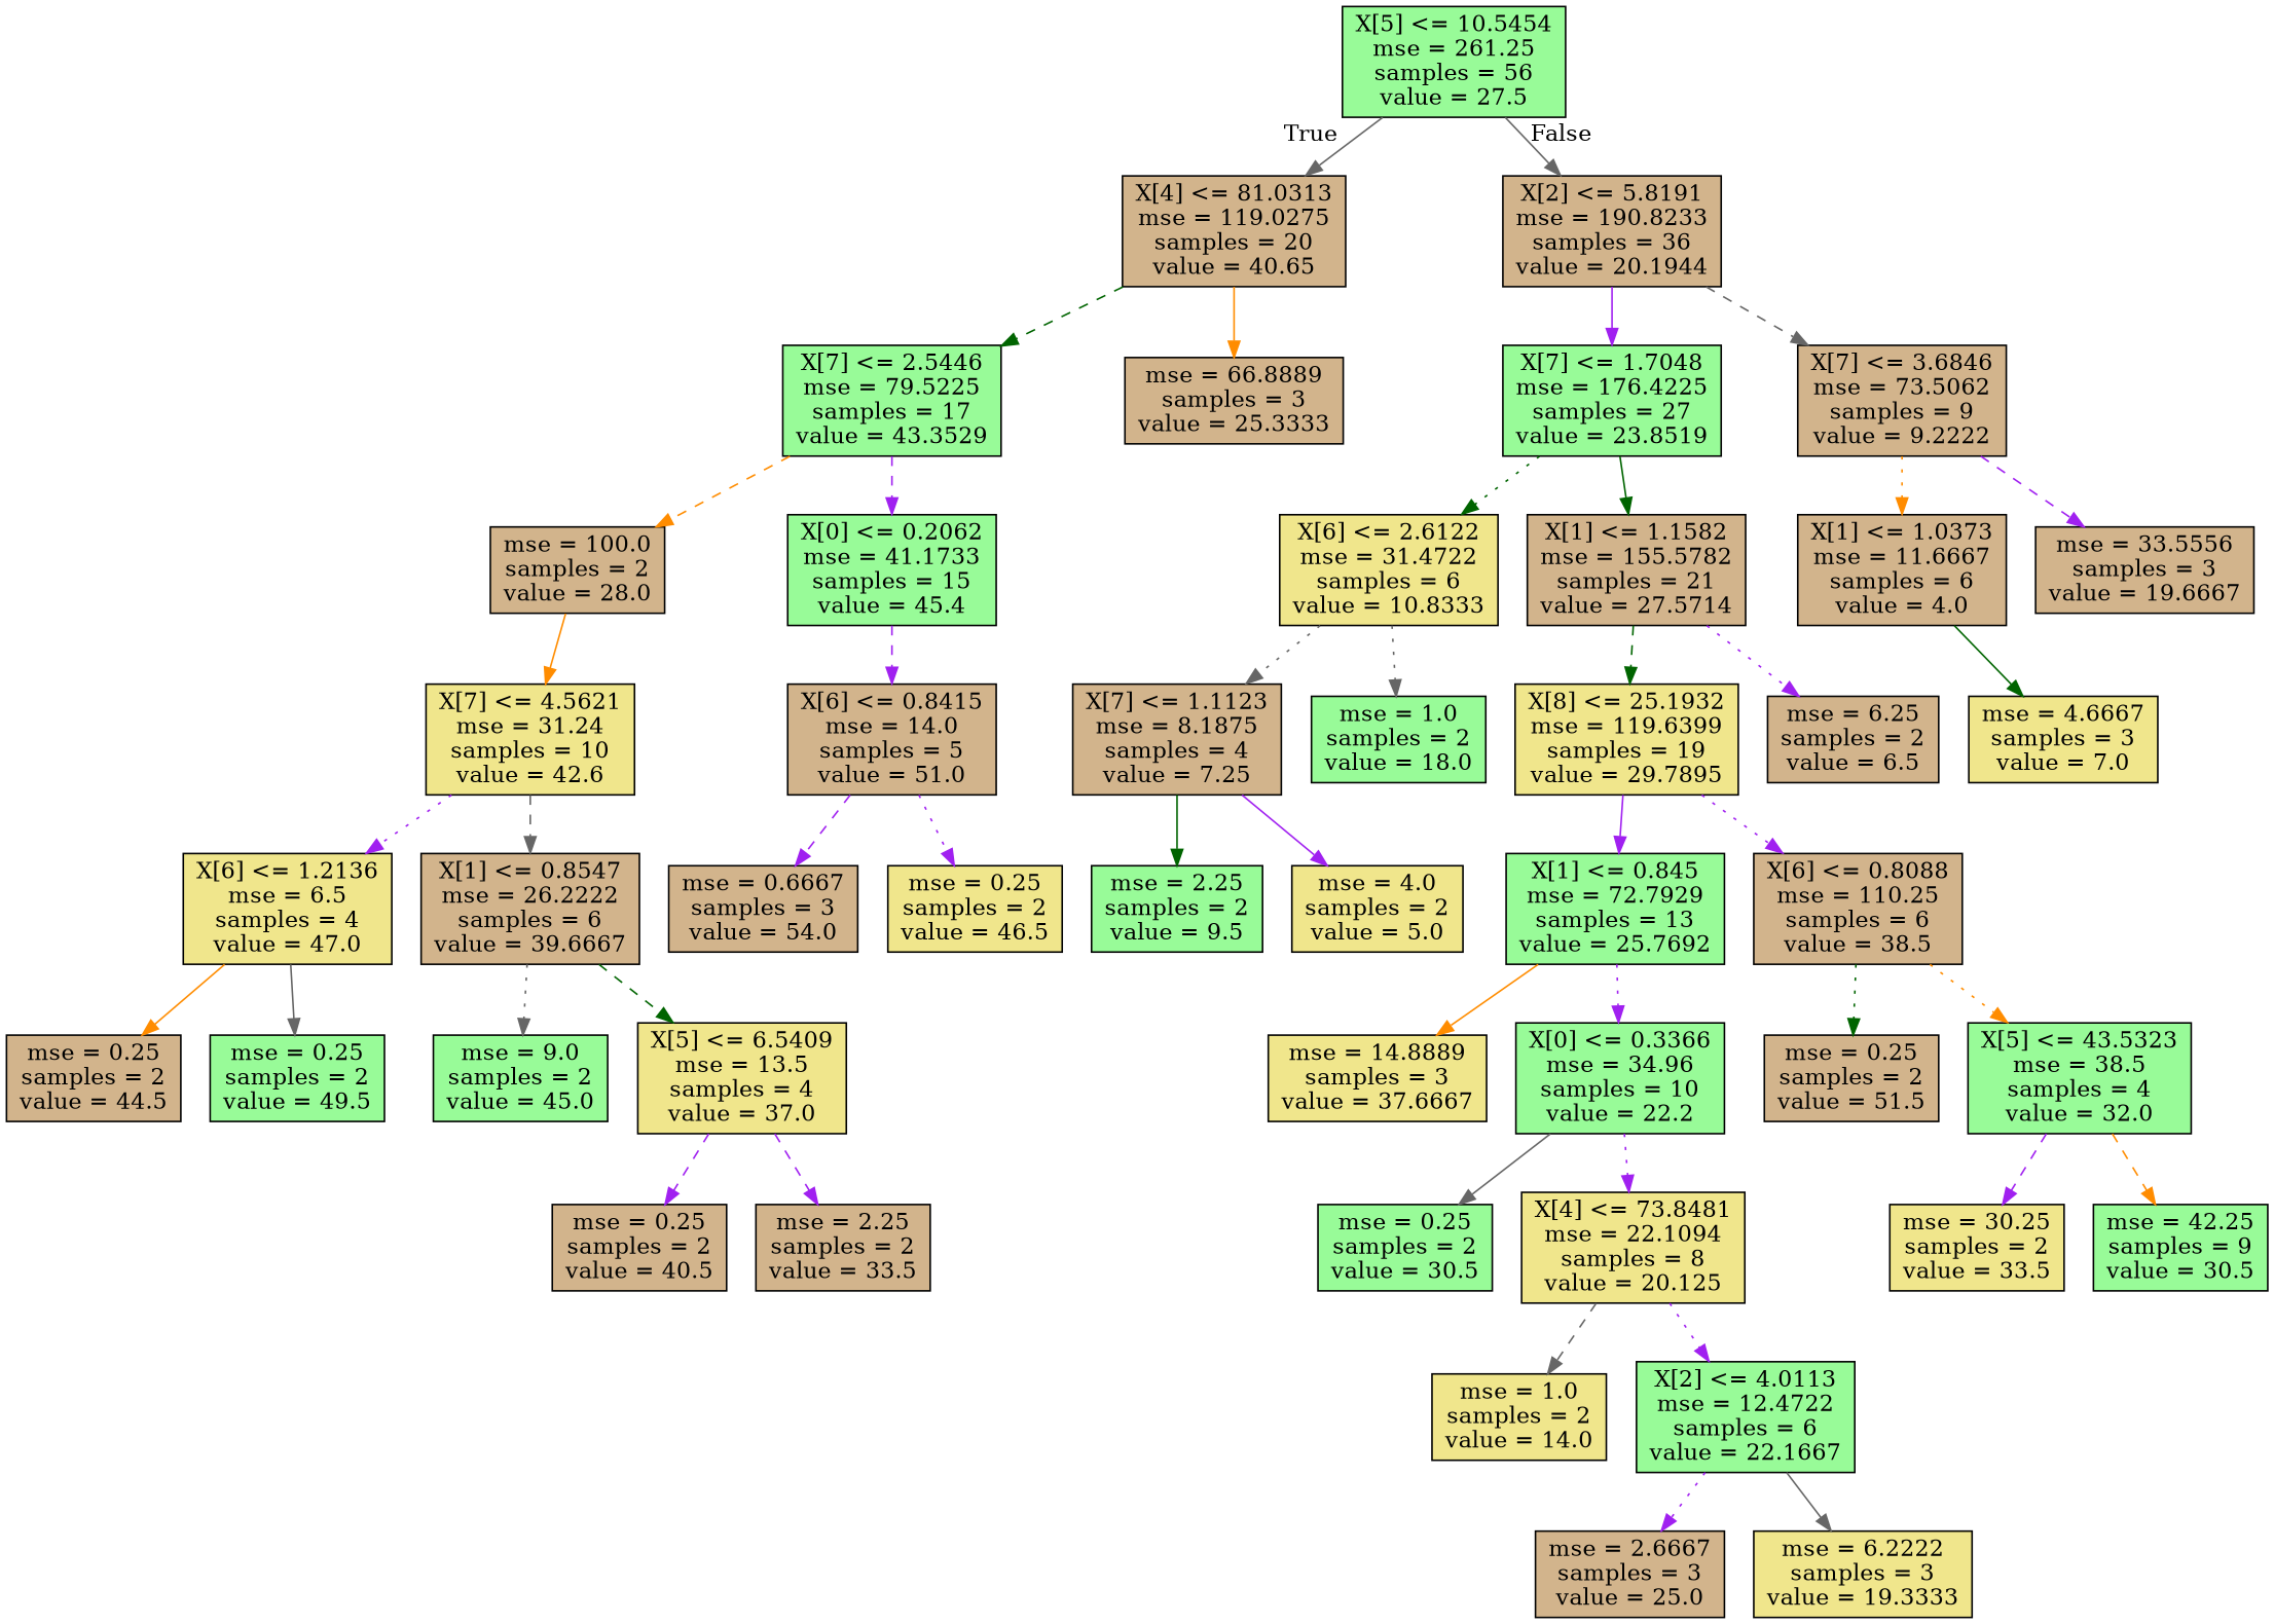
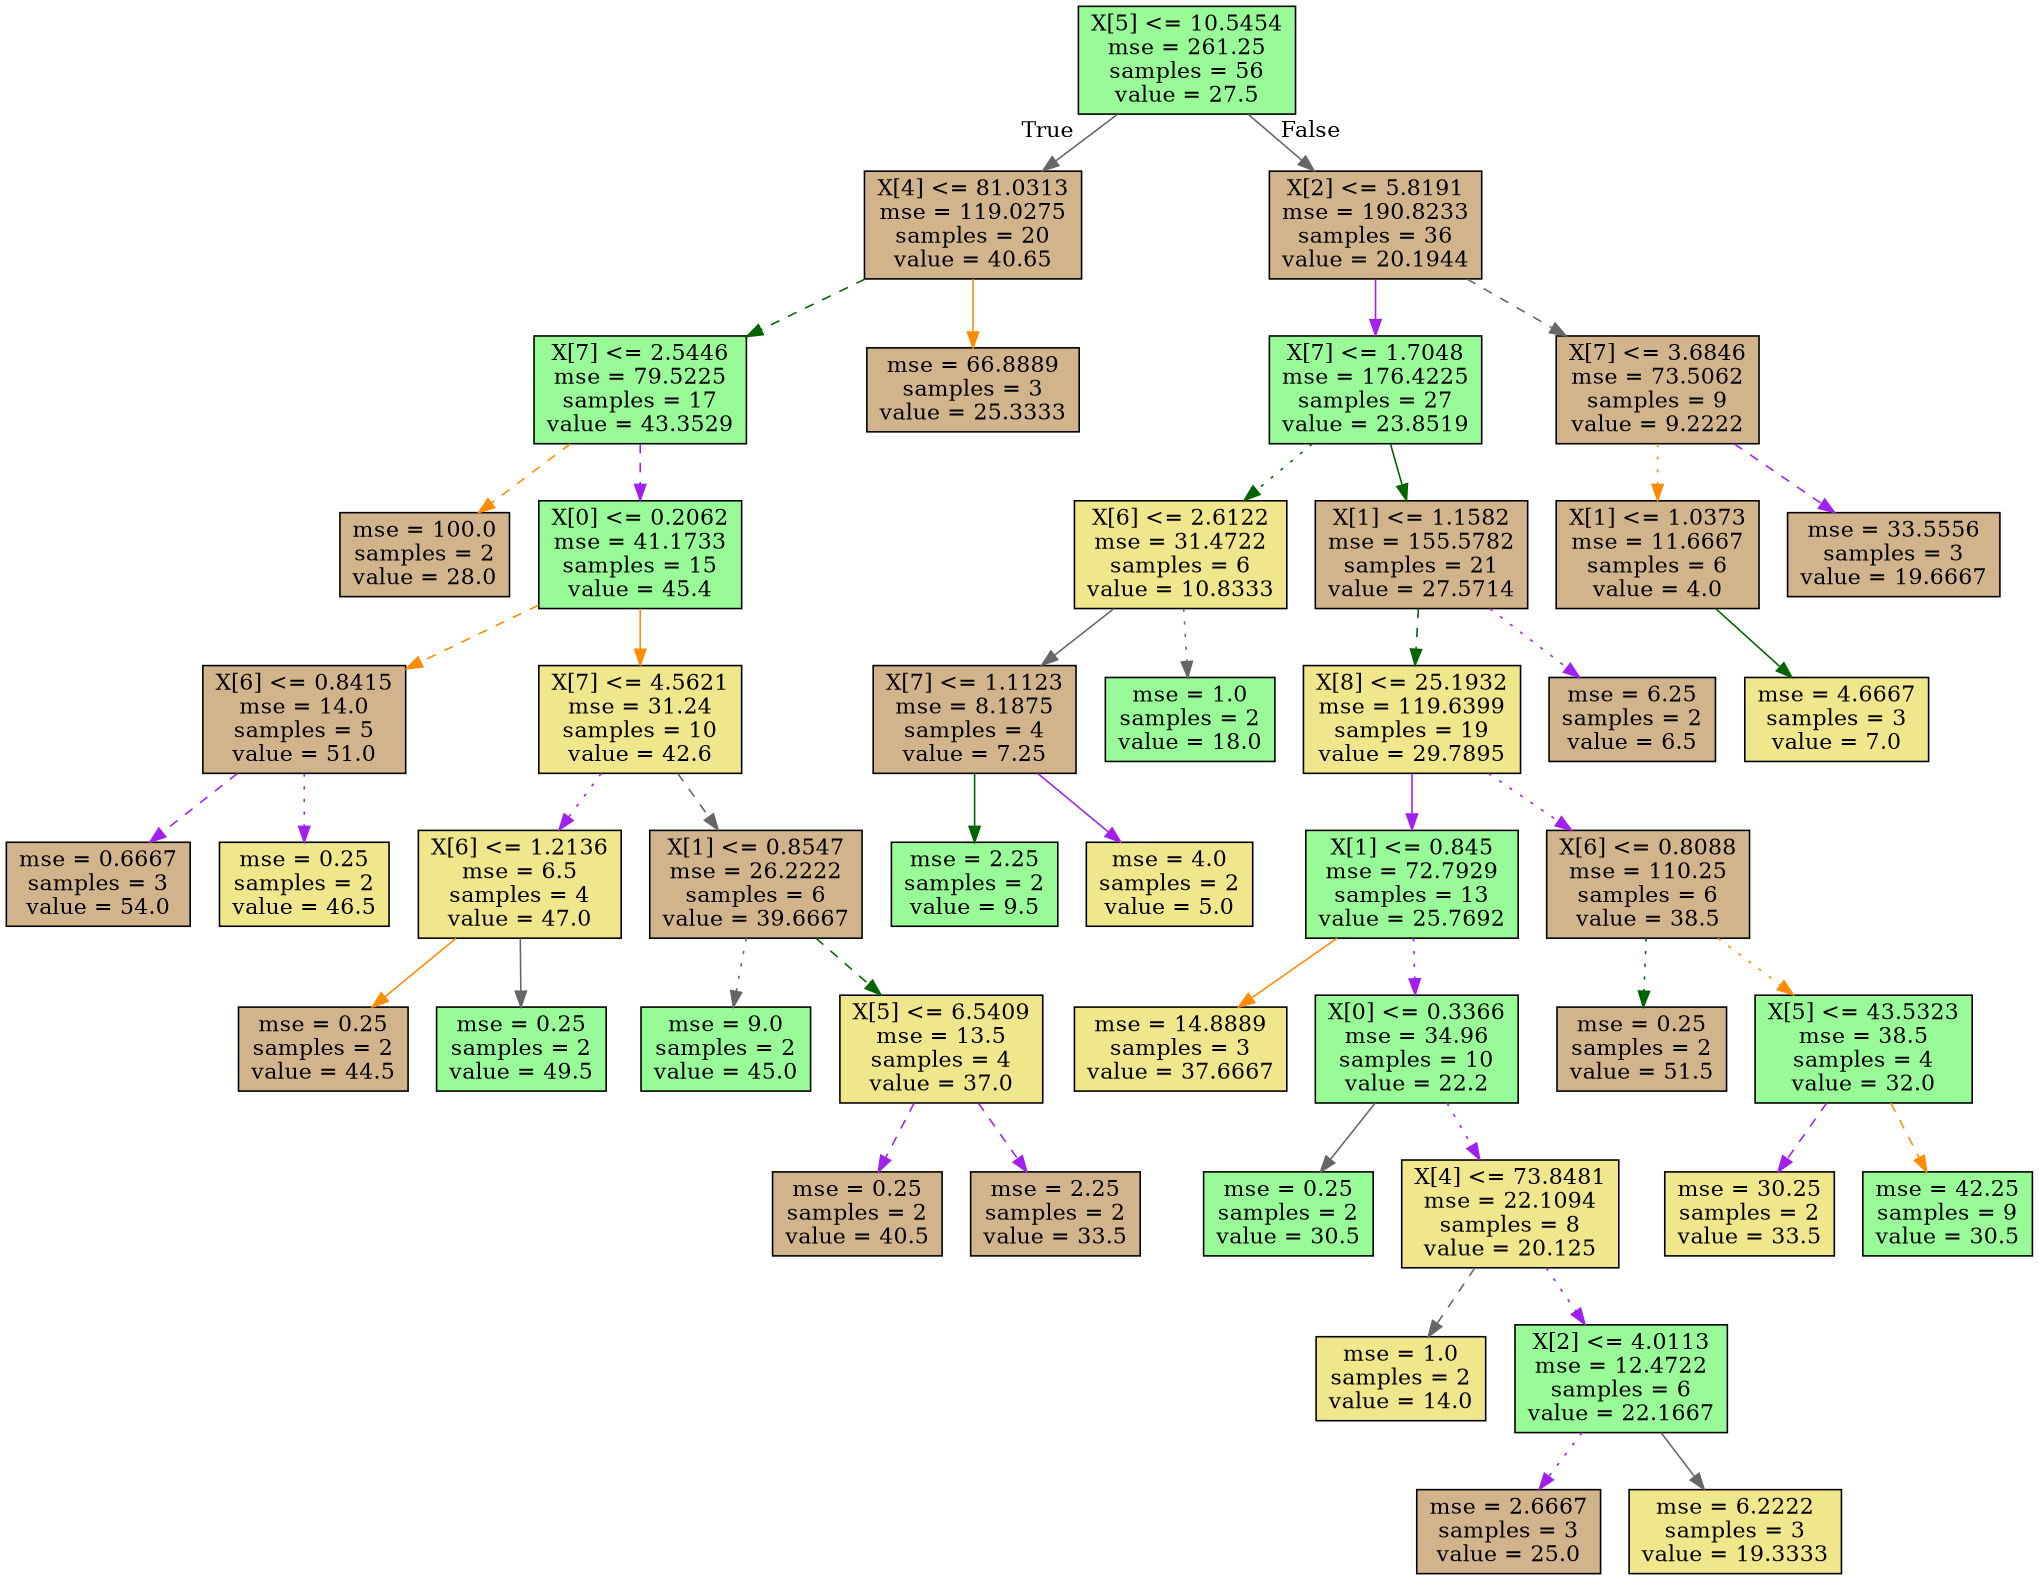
  digraph {
    node [fillcolor=tan shape=box style=filled]
    edge [color=purple style=solid]
    n1 [fillcolor=palegreen label="X[5] <= 10.5454\nmse = 261.25\nsamples = 56\nvalue = 27.5"]
    n2 [label="X[4] <= 81.0313\nmse = 119.0275\nsamples = 20\nvalue = 40.65"]
    n3 [label="X[2] <= 5.8191\nmse = 190.8233\nsamples = 36\nvalue = 20.1944"]
    n4 [fillcolor=palegreen label="X[7] <= 2.5446\nmse = 79.5225\nsamples = 17\nvalue = 43.3529"]
    n5 [label="mse = 66.8889\nsamples = 3\nvalue = 25.3333"]
    n6 [fillcolor=palegreen label="X[7] <= 1.7048\nmse = 176.4225\nsamples = 27\nvalue = 23.8519"]
    n7 [label="X[7] <= 3.6846\nmse = 73.5062\nsamples = 9\nvalue = 9.2222"]
    n8 [label="mse = 100.0\nsamples = 2\nvalue = 28.0"]
    n9 [fillcolor=palegreen label="X[0] <= 0.2062\nmse = 41.1733\nsamples = 15\nvalue = 45.4"]
    n10 [label="X[6] <= 0.8415\nmse = 14.0\nsamples = 5\nvalue = 51.0"]
    n11 [fillcolor=khaki label="X[7] <= 4.5621\nmse = 31.24\nsamples = 10\nvalue = 42.6"]
    n12 [label="mse = 0.6667\nsamples = 3\nvalue = 54.0"]
    n13 [fillcolor=khaki label="mse = 0.25\nsamples = 2\nvalue = 46.5"]
    n14 [fillcolor=khaki label="X[6] <= 1.2136\nmse = 6.5\nsamples = 4\nvalue = 47.0"]
    n15 [label="X[1] <= 0.8547\nmse = 26.2222\nsamples = 6\nvalue = 39.6667"]
    n16 [label="mse = 0.25\nsamples = 2\nvalue = 44.5"]
    n17 [fillcolor=palegreen label="mse = 0.25\nsamples = 2\nvalue = 49.5"]
    n18 [fillcolor=palegreen label="mse = 9.0\nsamples = 2\nvalue = 45.0"]
    n19 [fillcolor=khaki label="X[5] <= 6.5409\nmse = 13.5\nsamples = 4\nvalue = 37.0"]
    n20 [label="mse = 0.25\nsamples = 2\nvalue = 40.5"]
    n21 [label="mse = 2.25\nsamples = 2\nvalue = 33.5"]
    n22 [fillcolor=khaki label="X[6] <= 2.6122\nmse = 31.4722\nsamples = 6\nvalue = 10.8333"]
    n23 [label="X[1] <= 1.1582\nmse = 155.5782\nsamples = 21\nvalue = 27.5714"]
    n24 [label="X[1] <= 1.0373\nmse = 11.6667\nsamples = 6\nvalue = 4.0"]
    n25 [label="mse = 33.5556\nsamples = 3\nvalue = 19.6667"]
    n26 [label="X[7] <= 1.1123\nmse = 8.1875\nsamples = 4\nvalue = 7.25"]
    n27 [fillcolor=palegreen label="mse = 1.0\nsamples = 2\nvalue = 18.0"]
    n28 [fillcolor=khaki label="X[8] <= 25.1932\nmse = 119.6399\nsamples = 19\nvalue = 29.7895"]
    n29 [label="mse = 6.25\nsamples = 2\nvalue = 6.5"]
    n30 [fillcolor=palegreen label="mse = 2.25\nsamples = 2\nvalue = 9.5"]
    n31 [fillcolor=khaki label="mse = 4.0\nsamples = 2\nvalue = 5.0"]
    n32 [fillcolor=palegreen label="X[1] <= 0.845\nmse = 72.7929\nsamples = 13\nvalue = 25.7692"]
    n33 [label="X[6] <= 0.8088\nmse = 110.25\nsamples = 6\nvalue = 38.5"]
    n34 [fillcolor=khaki label="mse = 14.8889\nsamples = 3\nvalue = 37.6667"]
    n35 [fillcolor=palegreen label="X[0] <= 0.3366\nmse = 34.96\nsamples = 10\nvalue = 22.2"]
    n36 [label="mse = 0.25\nsamples = 2\nvalue = 51.5"]
    n37 [fillcolor=palegreen label="X[5] <= 43.5323\nmse = 38.5\nsamples = 4\nvalue = 32.0"]
    n38 [fillcolor=palegreen label="mse = 0.25\nsamples = 2\nvalue = 30.5"]
    n39 [fillcolor=khaki label="X[4] <= 73.8481\nmse = 22.1094\nsamples = 8\nvalue = 20.125"]
    n40 [fillcolor=khaki label="mse = 1.0\nsamples = 2\nvalue = 14.0"]
    n41 [fillcolor=palegreen label="X[2] <= 4.0113\nmse = 12.4722\nsamples = 6\nvalue = 22.1667"]
    n42 [label="mse = 2.6667\nsamples = 3\nvalue = 25.0"]
    n43 [fillcolor=khaki label="mse = 6.2222\nsamples = 3\nvalue = 19.3333"]
    n44 [fillcolor=khaki label="mse = 30.25\nsamples = 2\nvalue = 33.5"]
    n45 [fillcolor=palegreen label="mse = 42.25\nsamples = 9\nvalue = 30.5"]
    n46 [fillcolor=khaki label="mse = 4.6667\nsamples = 3\nvalue = 7.0"]
    n1 -> n2 [color=gray40 headlabel=True labelangle=45 labeldistance=2.5]
    n1 -> n3 [color=gray40 headlabel=False labelangle=-45 labeldistance=2.5]
    n2 -> n4 [color=darkgreen style=dashed]
    n2 -> n5 [color=darkorange]
    n3 -> n6
    n3 -> n7 [color=gray40 style=dashed]
    n4 -> n8 [color=darkorange style=dashed]
    n4 -> n9 [style=dashed]
    n6 -> n22 [color=darkgreen style=dotted]
    n6 -> n23 [color=darkgreen]
    n7 -> n24 [color=darkorange style=dotted]
    n7 -> n25 [style=dashed]
-   n9 -> n10 [style=dashed]
-   n8 -> n11 [color=darkorange]
+   n9 -> n10 [color=darkorange style=dashed]
+   n9 -> n11 [color=darkorange]
    n10 -> n12 [style=dashed]
    n10 -> n13 [style=dotted]
    n11 -> n14 [style=dotted]
    n11 -> n15 [color=gray40 style=dashed]
    n14 -> n16 [color=darkorange]
    n14 -> n17 [color=gray40]
    n15 -> n18 [color=gray40 style=dotted]
    n15 -> n19 [color=darkgreen style=dashed]
    n19 -> n20 [style=dashed]
    n19 -> n21 [style=dashed]
-   n22 -> n26 [color=gray40 style=dotted]
+   n22 -> n26 [color=gray40]
    n22 -> n27 [color=gray40 style=dotted]
    n23 -> n28 [color=darkgreen style=dashed]
    n23 -> n29 [style=dotted]
    n24 -> n46 [color=darkgreen]
    n26 -> n30 [color=darkgreen]
    n26 -> n31
    n28 -> n32
    n28 -> n33 [style=dotted]
    n32 -> n34 [color=darkorange]
    n32 -> n35 [style=dotted]
    n33 -> n36 [color=darkgreen style=dotted]
    n33 -> n37 [color=darkorange style=dotted]
    n35 -> n38 [color=gray40]
    n35 -> n39 [style=dotted]
    n37 -> n44 [style=dashed]
    n37 -> n45 [color=darkorange style=dashed]
    n39 -> n40 [color=gray40 style=dashed]
    n39 -> n41 [style=dotted]
    n41 -> n42 [style=dotted]
    n41 -> n43 [color=gray40]
  }
